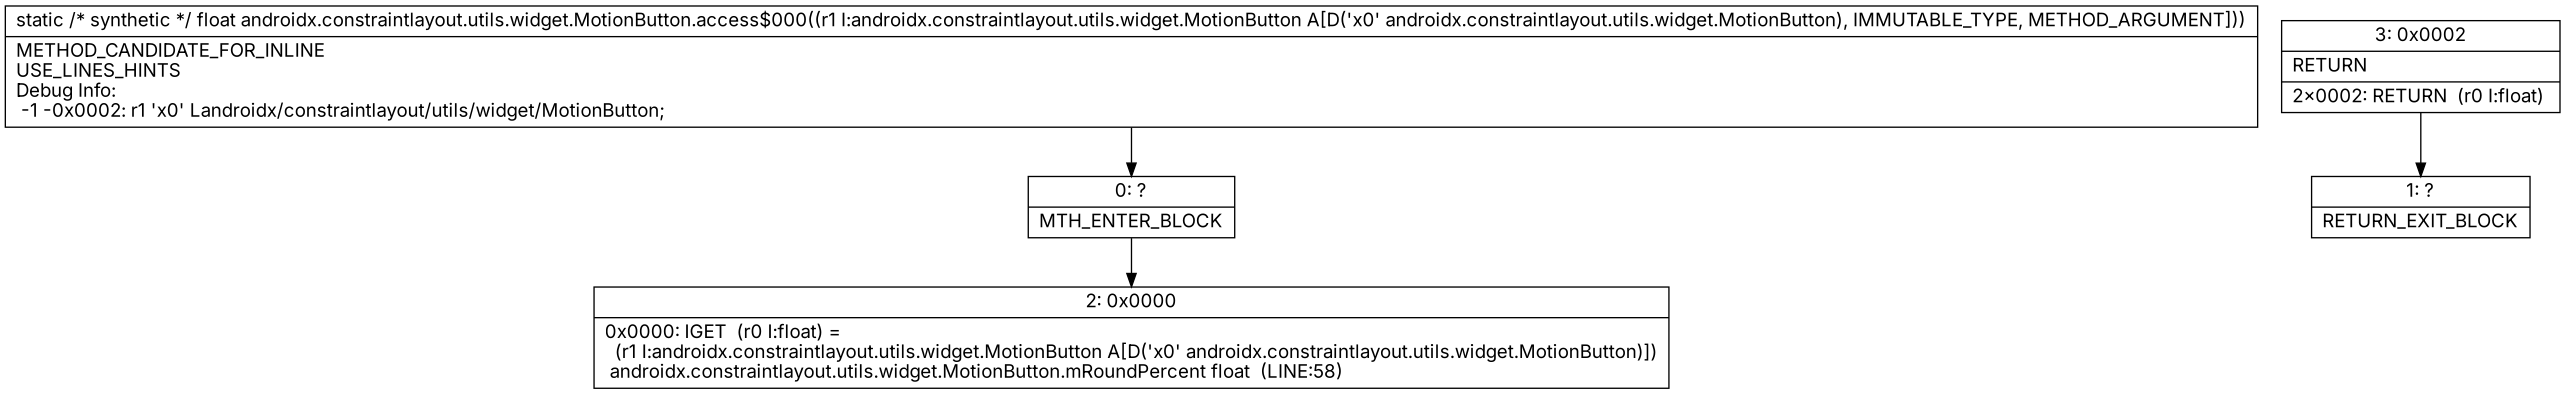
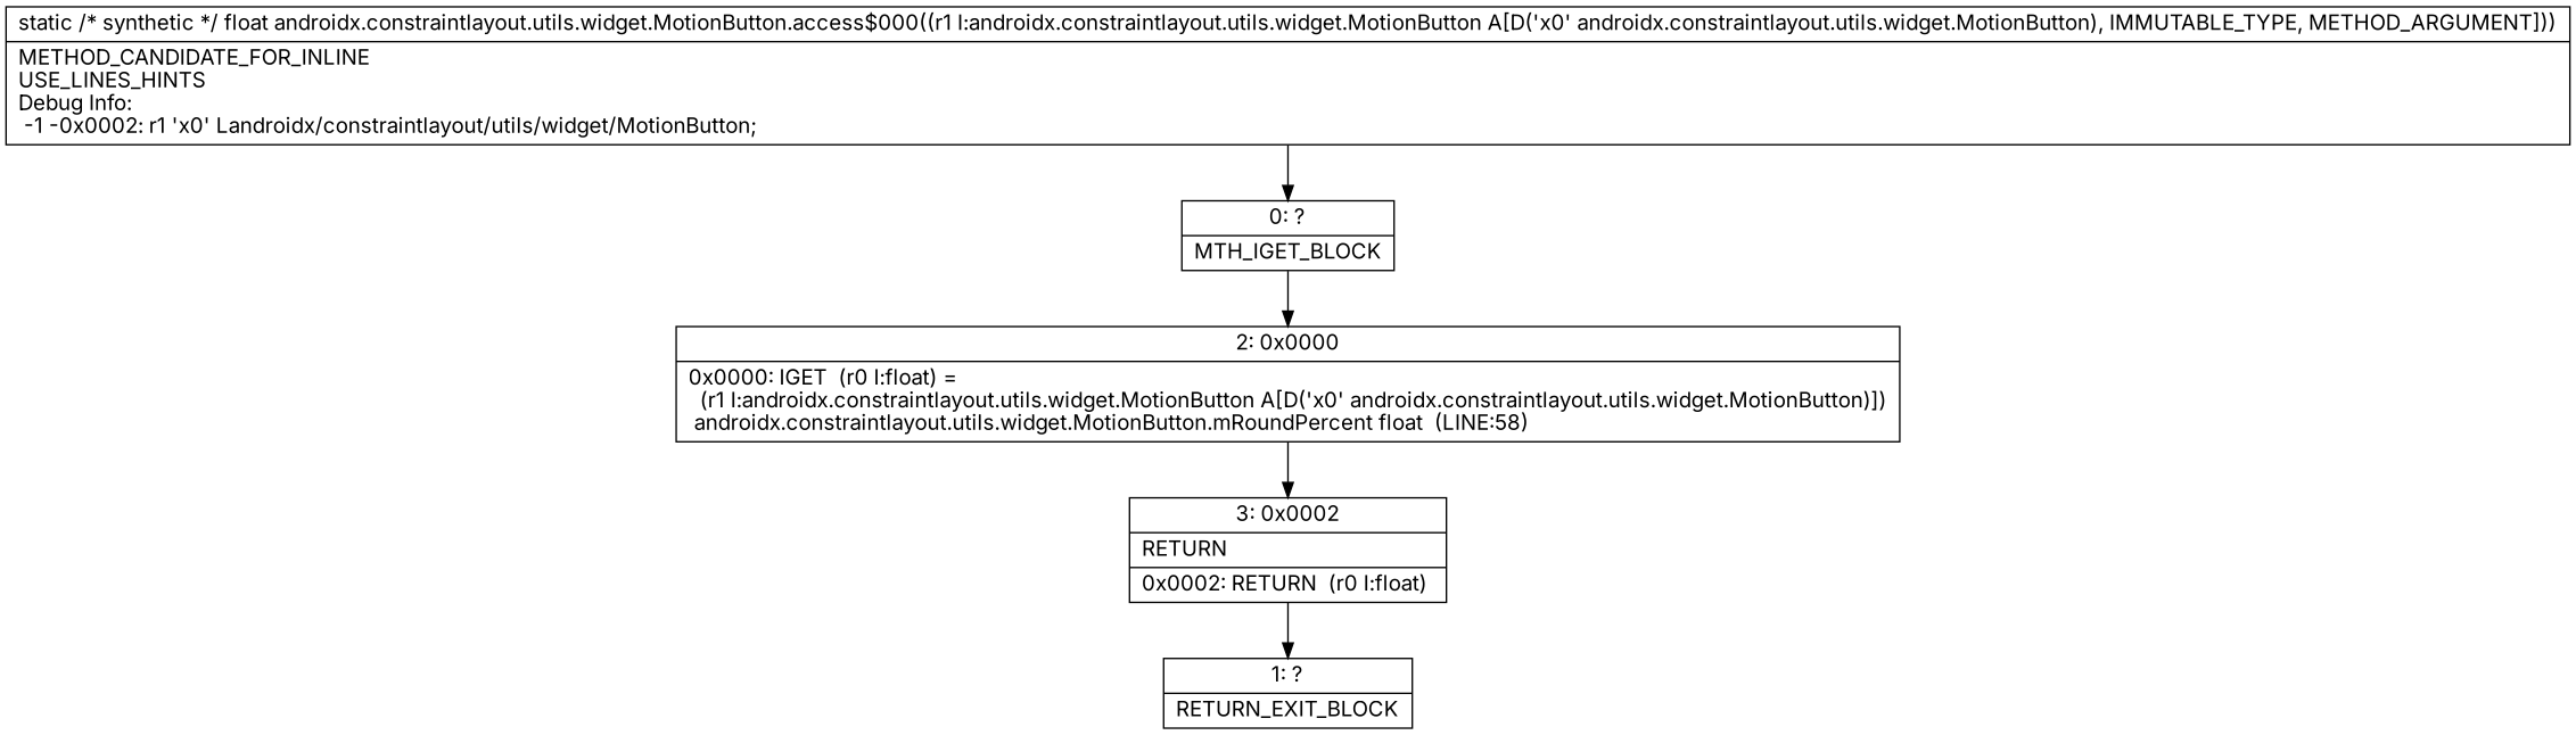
  digraph {
    fontname=Inter
    node [fontname=Inter shape=record]
    edge [fontname=Inter]
-   n1 [label="{0\:\ ?|MTH_ENTER_BLOCK\l}"]
+   n1 [label="{0\:\ ?|MTH_IGET_BLOCK\l}"]
    n2 [label="{2\:\ 0x0000|0x0000: IGET  (r0 I:float) = \l  (r1 I:androidx.constraintlayout.utils.widget.MotionButton A[D('x0' androidx.constraintlayout.utils.widget.MotionButton)])\l androidx.constraintlayout.utils.widget.MotionButton.mRoundPercent float  (LINE:58)\l}"]
-   n3 [label="{3\:\ 0x0002|RETURN\l|2x0002: RETURN  (r0 I:float) \l}"]
+   n3 [label="{3\:\ 0x0002|RETURN\l|0x0002: RETURN  (r0 I:float) \l}"]
    n4 [label="{1\:\ ?|RETURN_EXIT_BLOCK\l}"]
    n5 [label="{static \/* synthetic *\/ float androidx.constraintlayout.utils.widget.MotionButton.access$000((r1 I:androidx.constraintlayout.utils.widget.MotionButton A[D('x0' androidx.constraintlayout.utils.widget.MotionButton), IMMUTABLE_TYPE, METHOD_ARGUMENT]))  | METHOD_CANDIDATE_FOR_INLINE\lUSE_LINES_HINTS\lDebug Info:\l  \-1 \-0x0002: r1 'x0' Landroidx\/constraintlayout\/utils\/widget\/MotionButton;\l}"]
    n1 -> n2
+   n2 -> n3
    n3 -> n4
    n5 -> n1
  }
